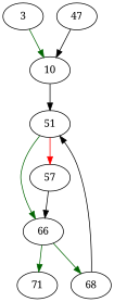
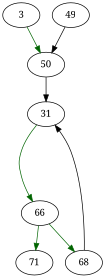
  strict digraph {
    fontname="Noto Serif"
    node [fontname="Noto Serif"]
    edge [fontname="Noto Serif"]
    3 [entry=true]
-   50 [label=10]
-   51
-   47
+   50
+   51 [label=31]
+   47 [label=49]
    66
-   57
    68
    71
    3 -> 50 [color=darkgreen cond=false]
    50 -> 51
    51 -> 66 [color=darkgreen cond=true]
-   51 -> 57 [color=red cond=false]
    47 -> 50
    66 -> 68 [color=darkgreen cond=true]
    66 -> 71 [color=darkgreen cond=false]
-   57 -> 66
    68 -> 51
  }
